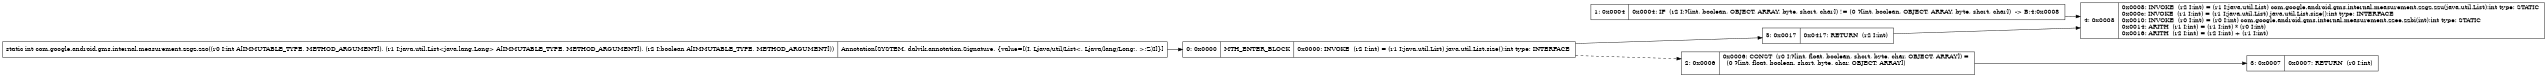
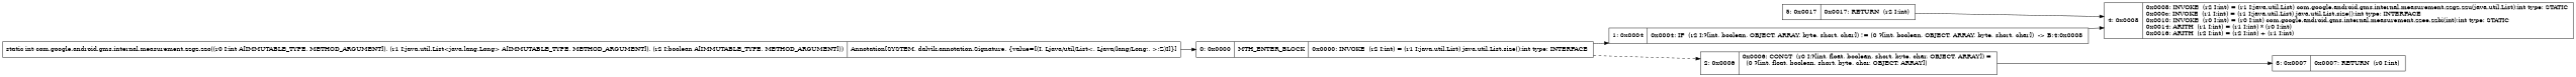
  digraph {
    rankdir=LR
    node [shape=record]
    n1 [label="{0\:\ 0x0000|MTH_ENTER_BLOCK\l|0x0000: INVOKE  (r2 I:int) = (r1 I:java.util.List) java.util.List.size():int type: INTERFACE \l}"]
    n2 [label="{1\:\ 0x0004|0x0004: IF  (r2 I:?[int, boolean, OBJECT, ARRAY, byte, short, char]) != (0 ?[int, boolean, OBJECT, ARRAY, byte, short, char])  \-\> B:4:0x0008 \l}"]
    n3 [label="{2\:\ 0x0006|0x0006: CONST  (r0 I:?[int, float, boolean, short, byte, char, OBJECT, ARRAY]) = \l  (0 ?[int, float, boolean, short, byte, char, OBJECT, ARRAY])\l \l}"]
    n4 [label="{4\:\ 0x0008|0x0008: INVOKE  (r2 I:int) = (r1 I:java.util.List) com.google.android.gms.internal.measurement.zzgz.zzu(java.util.List):int type: STATIC \l0x000c: INVOKE  (r1 I:int) = (r1 I:java.util.List) java.util.List.size():int type: INTERFACE \l0x0010: INVOKE  (r0 I:int) = (r0 I:int) com.google.android.gms.internal.measurement.zzee.zzbi(int):int type: STATIC \l0x0014: ARITH  (r1 I:int) = (r1 I:int) * (r0 I:int) \l0x0016: ARITH  (r2 I:int) = (r2 I:int) + (r1 I:int) \l}"]
    n5 [label="{3\:\ 0x0007|0x0007: RETURN  (r0 I:int) \l}"]
-   n6 [label="{5\:\ 0x0017|0x0417: RETURN  (r2 I:int) \l}"]
+   n6 [label="{5\:\ 0x0017|0x0017: RETURN  (r2 I:int) \l}"]
    n7 [label="{static int com.google.android.gms.internal.measurement.zzgz.zzo((r0 I:int A[IMMUTABLE_TYPE, METHOD_ARGUMENT]), (r1 I:java.util.List\<java.lang.Long\> A[IMMUTABLE_TYPE, METHOD_ARGUMENT]), (r2 I:boolean A[IMMUTABLE_TYPE, METHOD_ARGUMENT]))  | Annotation[SYSTEM, dalvik.annotation.Signature, \{value=[(I, Ljava\/util\/List\<, Ljava\/lang\/Long;, \>;Z)I]\}]\l}"]
-   n1 -> n6
+   n1 -> n2
    n1 -> n3 [style=dashed]
    n2 -> n4
    n3 -> n5
    n6 -> n4
    n7 -> n1
  }
